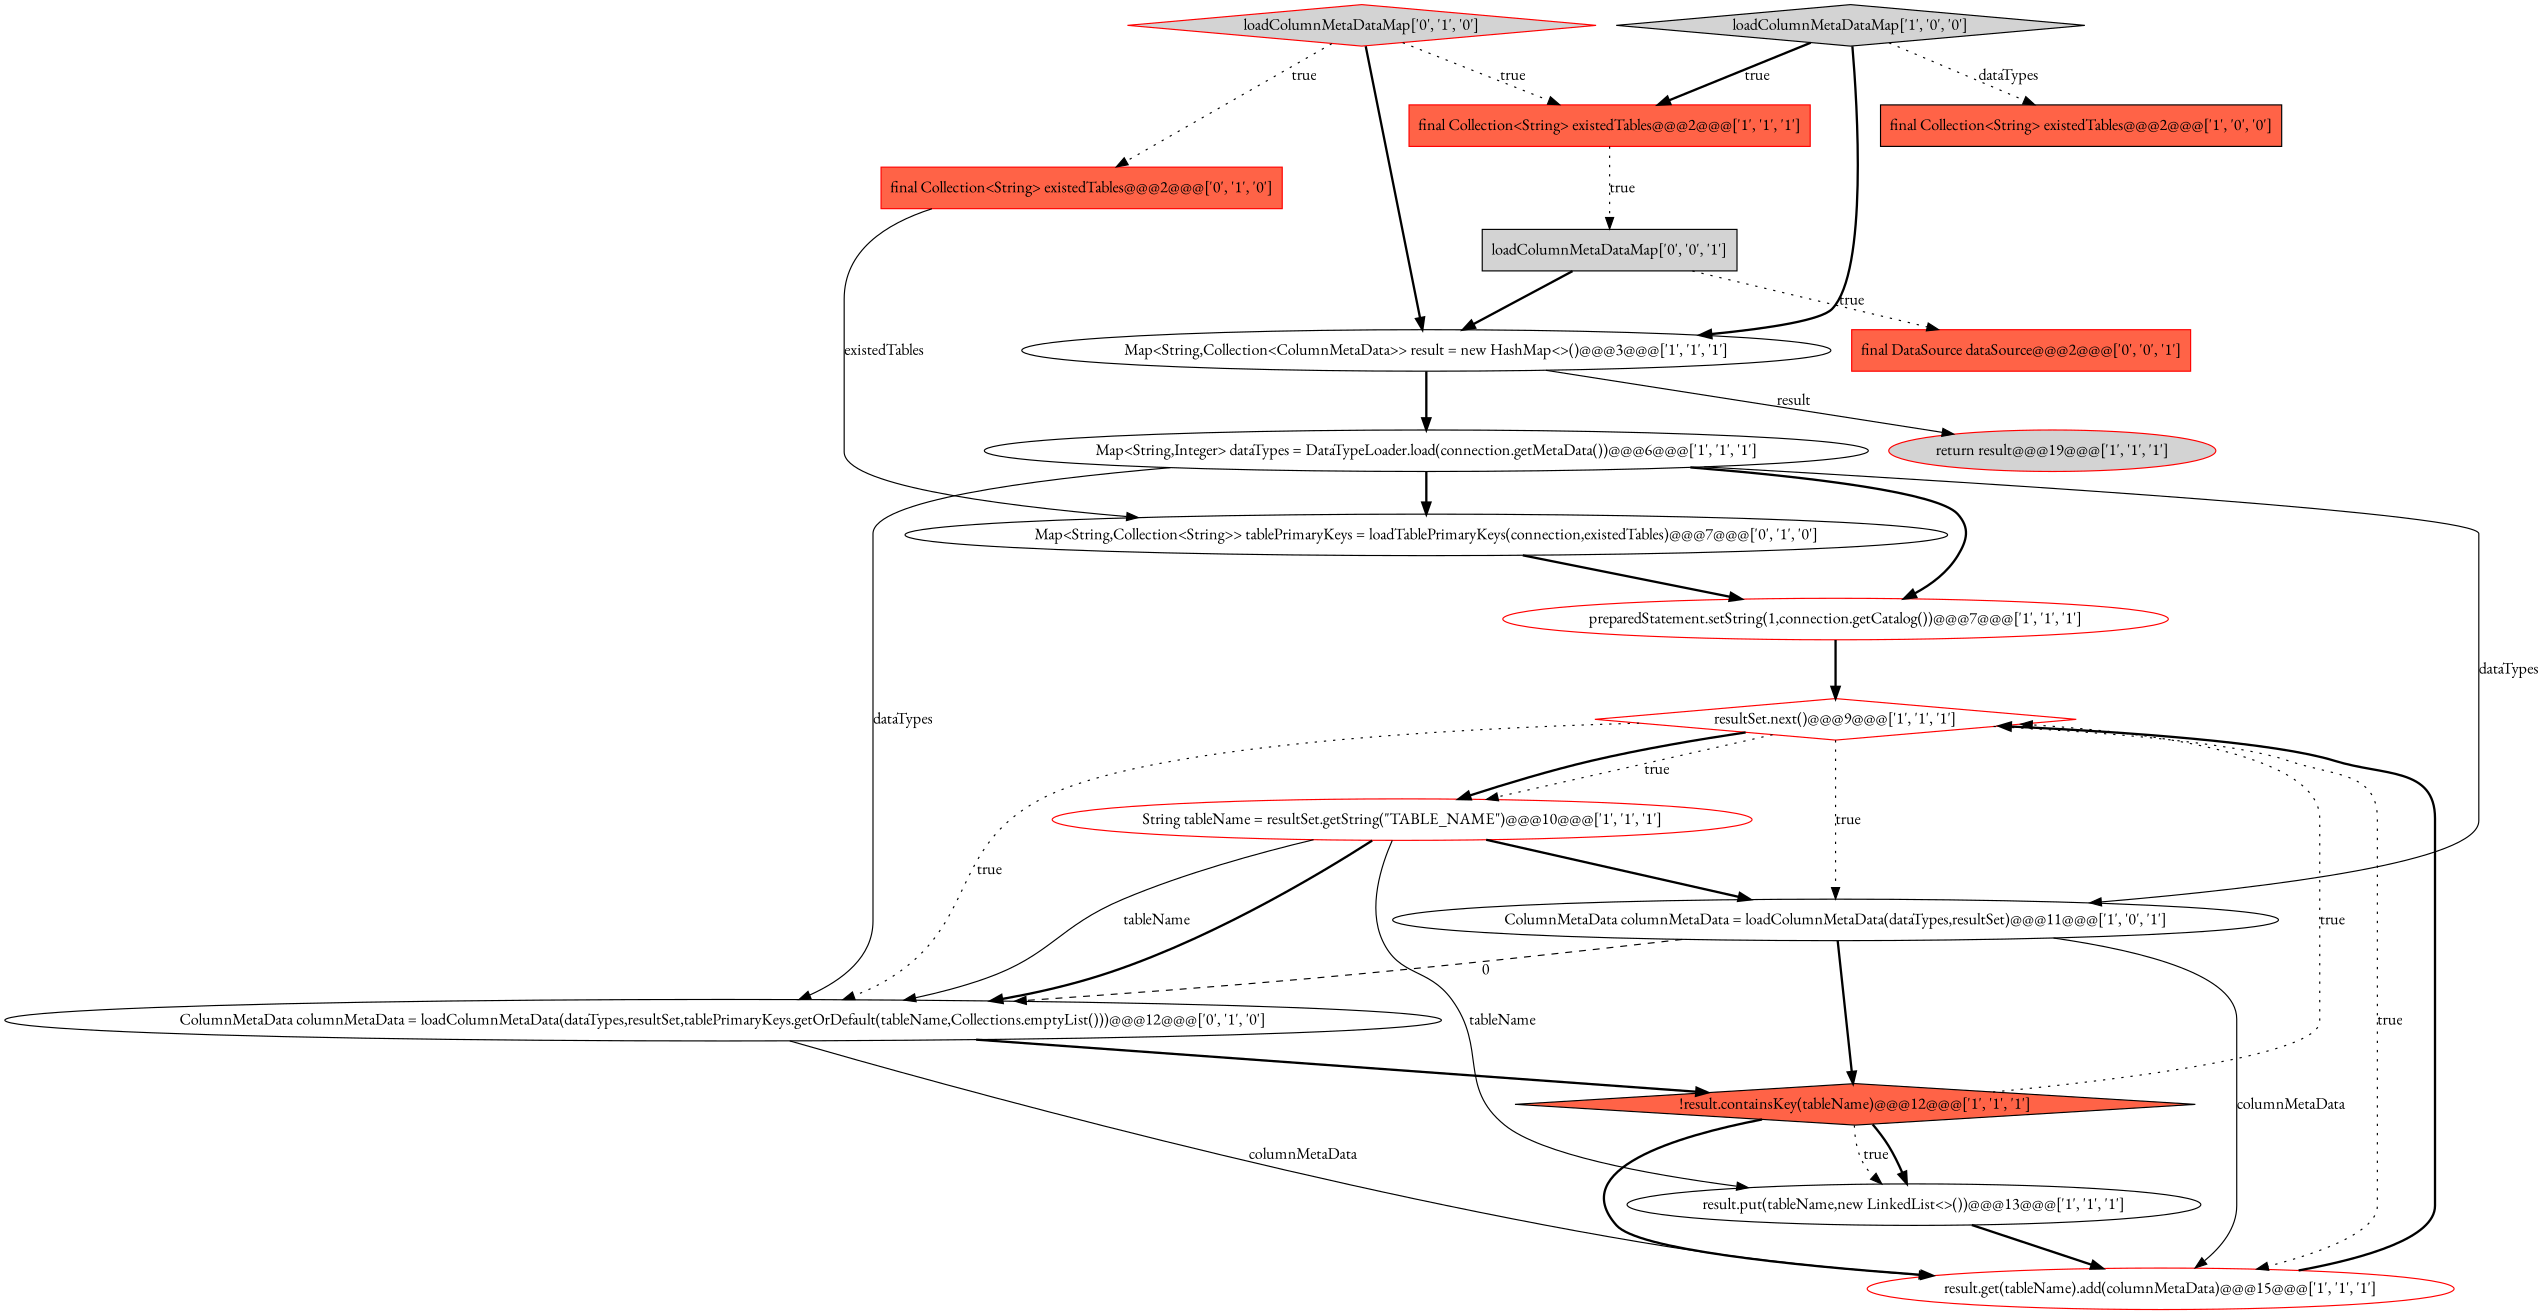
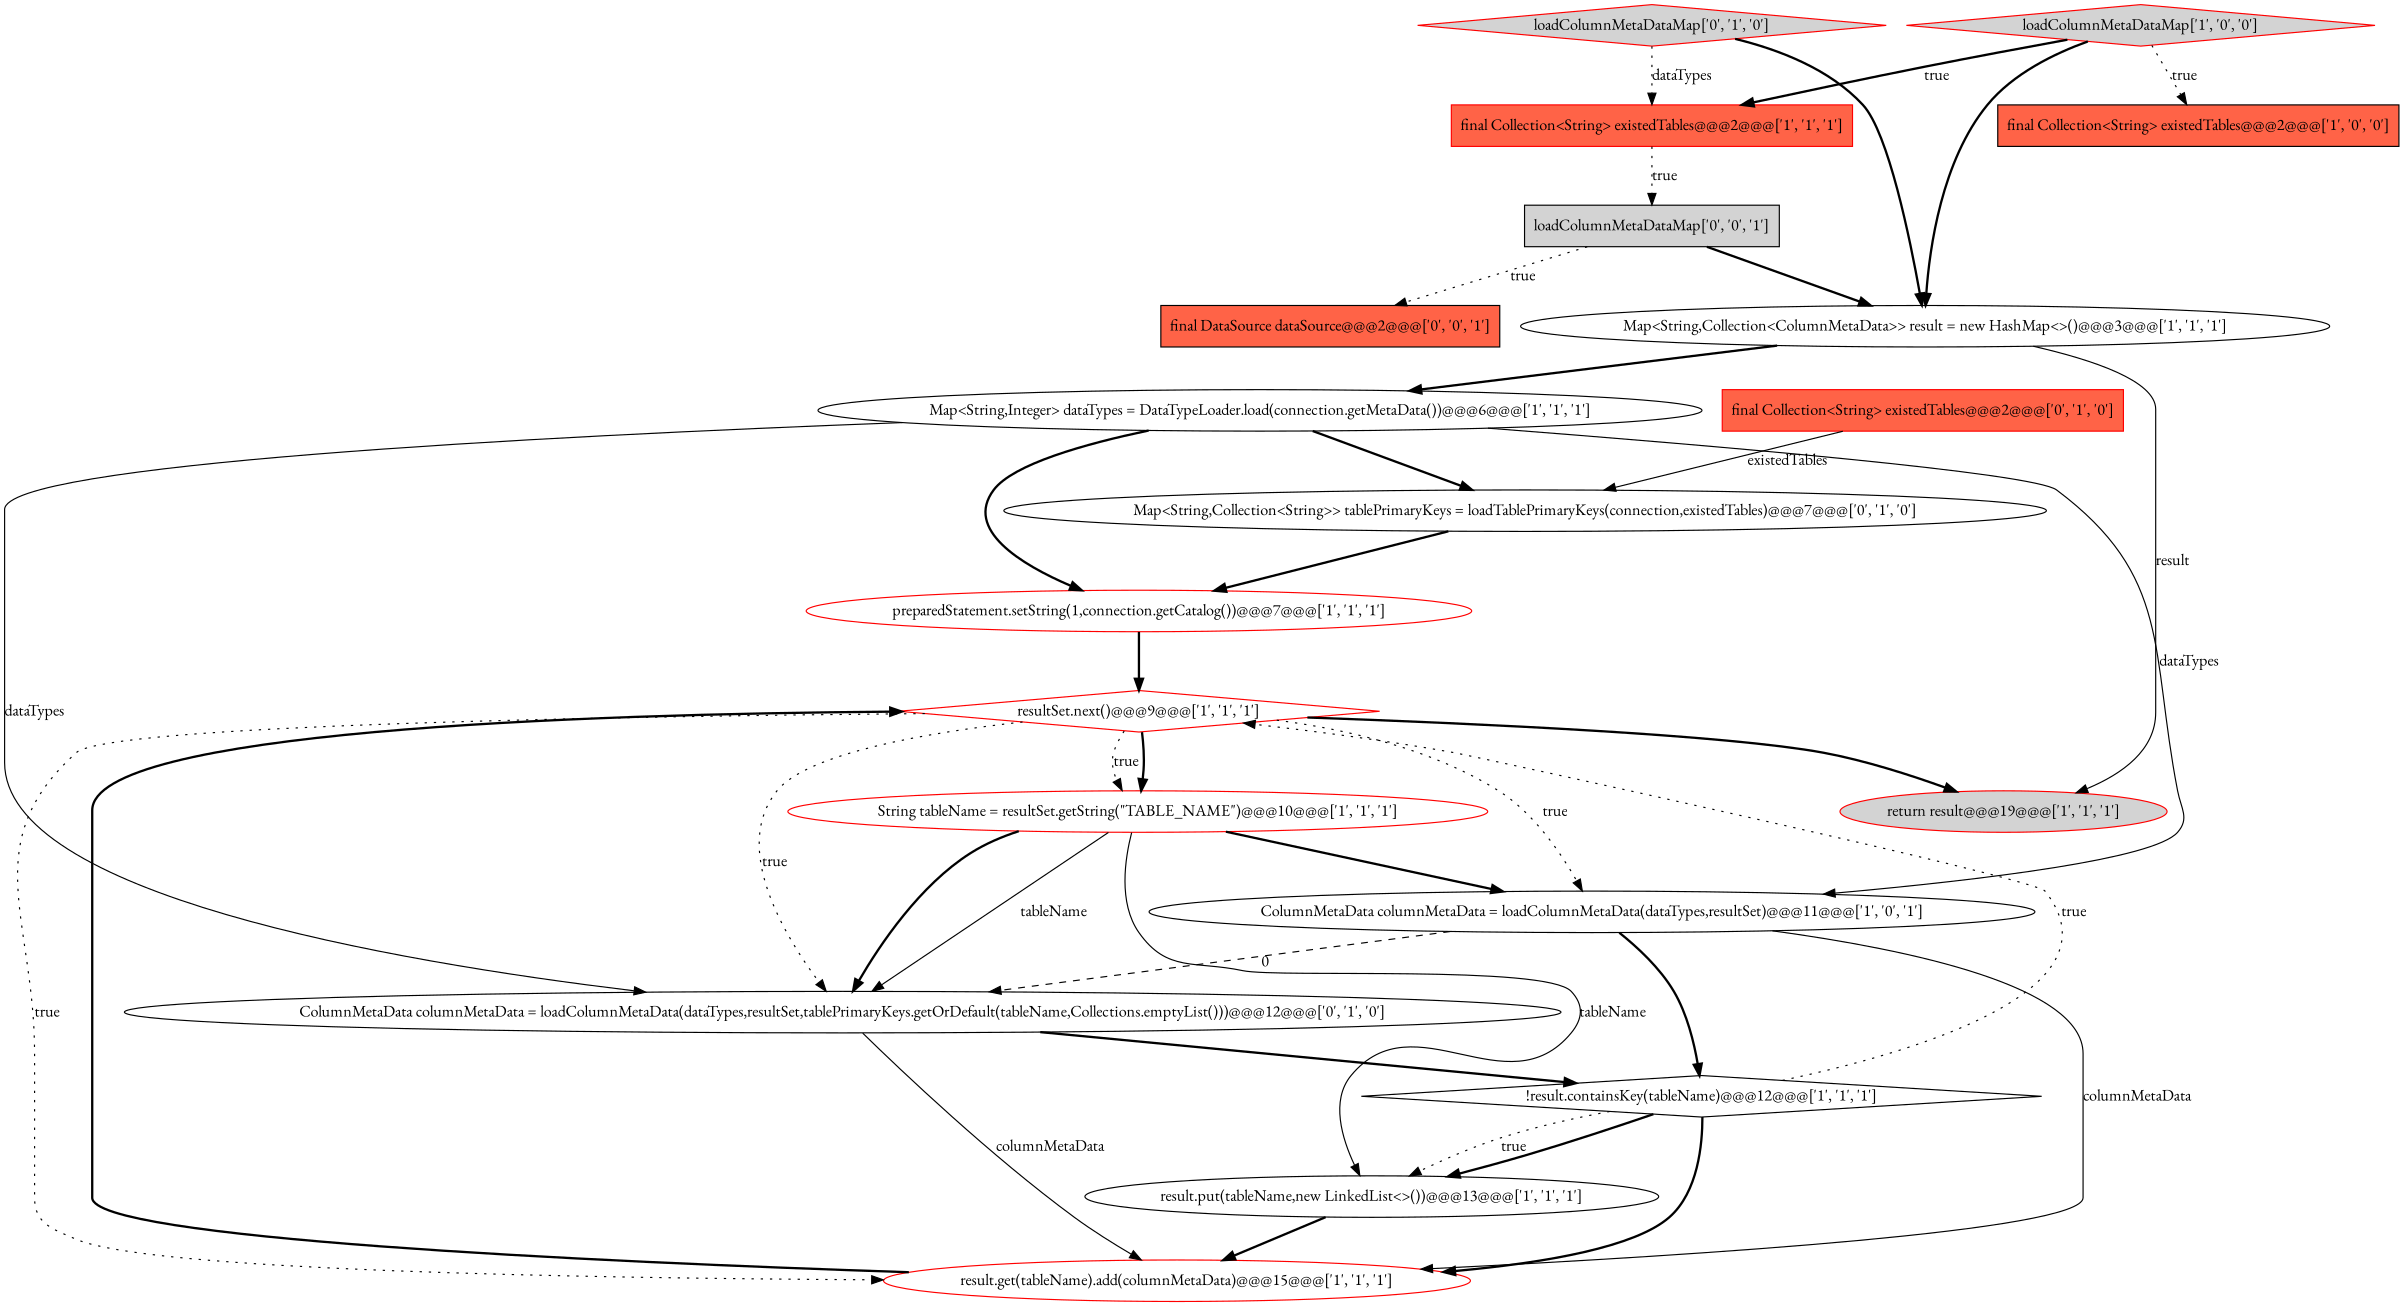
  digraph {
    fontname="EB Garamond"
    node [color=black fillcolor=white fontname="EB Garamond" shape=ellipse style=filled]
    edge [fontname="EB Garamond" style=bold]
    n1 [color=red label="preparedStatement.setString(1,connection.getCatalog())@@@7@@@['1', '1', '1']"]
    n2 [color=red label="resultSet.next()@@@9@@@['1', '1', '1']" shape=diamond]
    n3 [color=red label="String tableName = resultSet.getString(\"TABLE_NAME\")@@@10@@@['1', '1', '1']"]
    n4 [label="ColumnMetaData columnMetaData = loadColumnMetaData(dataTypes,resultSet)@@@11@@@['1', '0', '1']"]
    n5 [label="ColumnMetaData columnMetaData = loadColumnMetaData(dataTypes,resultSet,tablePrimaryKeys.getOrDefault(tableName,Collections.emptyList()))@@@12@@@['0', '1', '0']"]
    n6 [color=red label="result.get(tableName).add(columnMetaData)@@@15@@@['1', '1', '1']"]
    n7 [color=red fillcolor=lightgray label="return result@@@19@@@['1', '1', '1']"]
    n8 [color=red fillcolor=lightgray label="loadColumnMetaDataMap['0', '1', '0']" shape=diamond]
    n9 [color=red fillcolor=tomato label="final Collection<String> existedTables@@@2@@@['0', '1', '0']" shape=box]
    n10 [label="Map<String,Collection<ColumnMetaData>> result = new HashMap<>()@@@3@@@['1', '1', '1']"]
    n11 [color=red fillcolor=tomato label="final Collection<String> existedTables@@@2@@@['1', '1', '1']" shape=box]
    n12 [label="Map<String,Collection<String>> tablePrimaryKeys = loadTablePrimaryKeys(connection,existedTables)@@@7@@@['0', '1', '0']"]
    n13 [label="Map<String,Integer> dataTypes = DataTypeLoader.load(connection.getMetaData())@@@6@@@['1', '1', '1']"]
    n14 [fillcolor=lightgray label="loadColumnMetaDataMap['0', '0', '1']" shape=box]
    n15 [label="result.put(tableName,new LinkedList<>())@@@13@@@['1', '1', '1']"]
-   n16 [fillcolor=tomato label="!result.containsKey(tableName)@@@12@@@['1', '1', '1']" shape=diamond]
+   n16 [label="!result.containsKey(tableName)@@@12@@@['1', '1', '1']" shape=diamond]
    n17 [fillcolor=tomato label="final Collection<String> existedTables@@@2@@@['1', '0', '0']" shape=box]
-   n18 [color=red fillcolor=tomato label="final DataSource dataSource@@@2@@@['0', '0', '1']" shape=box]
-   n19 [fillcolor=lightgray label="loadColumnMetaDataMap['1', '0', '0']" shape=diamond]
+   n18 [fillcolor=tomato label="final DataSource dataSource@@@2@@@['0', '0', '1']" shape=box]
+   n19 [color=red fillcolor=lightgray label="loadColumnMetaDataMap['1', '0', '0']" shape=diamond]
    n1 -> n2
    n2 -> n3
    n2 -> n3 [label=true style=dotted]
    n2 -> n4 [label=true style=dotted]
    n2 -> n5 [label=true style=dotted]
    n2 -> n6 [label=true style=dotted]
+   n2 -> n7
    n3 -> n4
    n3 -> n5
    n3 -> n5 [label=tableName style=solid]
    n3 -> n15 [label=tableName style=solid]
    n4 -> n5 [label=0 style=dashed]
    n4 -> n6 [label=columnMetaData style=solid]
    n4 -> n16
    n5 -> n6 [label=columnMetaData style=solid]
    n5 -> n16
    n6 -> n2
-   n8 -> n9 [label=true style=dotted]
    n8 -> n10
-   n8 -> n11 [label=true style=dotted]
+   n8 -> n11 [label=dataTypes style=dotted]
    n9 -> n12 [label=existedTables style=solid]
    n10 -> n7 [label=result style=solid]
    n10 -> n13
    n11 -> n14 [label=true style=dotted]
    n12 -> n1
    n13 -> n1
    n13 -> n4 [label=dataTypes style=solid]
    n13 -> n5 [label=dataTypes style=solid]
    n13 -> n12
    n14 -> n10
    n14 -> n18 [label=true style=dotted]
    n15 -> n6
    n16 -> n2 [label=true style=dotted]
    n16 -> n6
    n16 -> n15 [label=true style=dotted]
    n16 -> n15
    n19 -> n10
    n19 -> n11 [label=true]
-   n19 -> n17 [label=dataTypes style=dotted]
+   n19 -> n17 [label=true style=dotted]
  }
